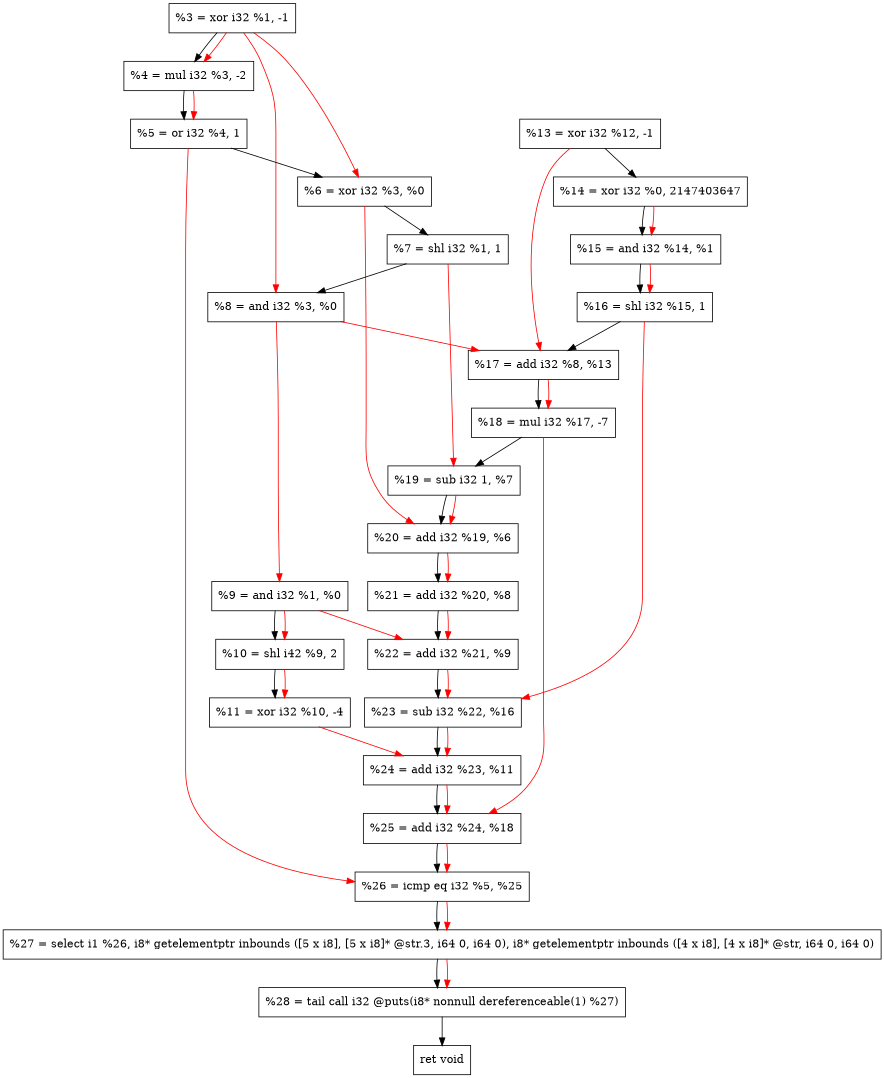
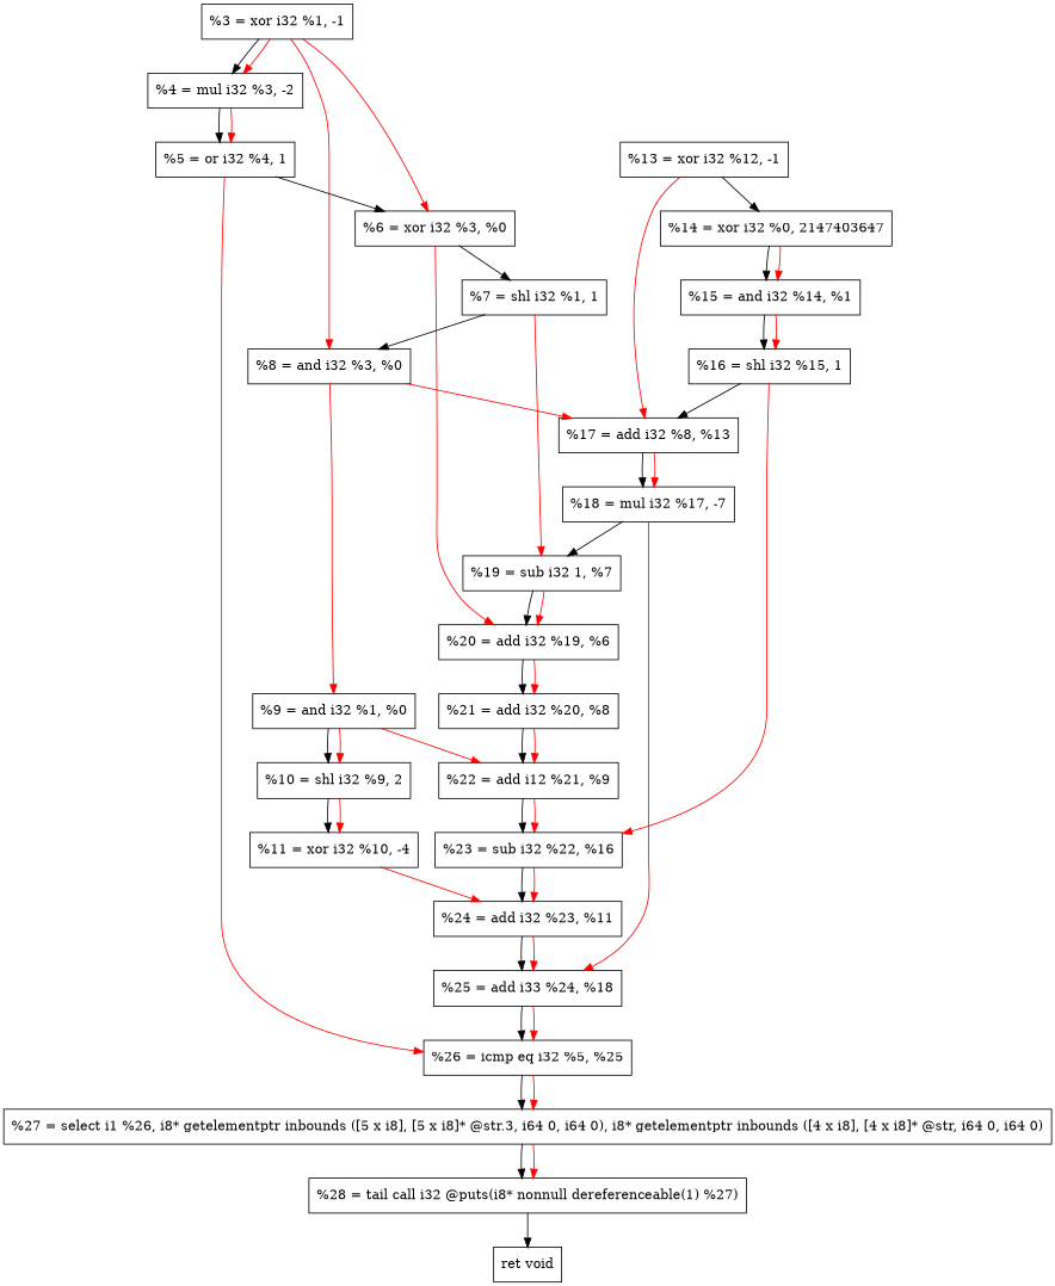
  digraph {
    fontname="DejaVu Serif"
    node [fontname="DejaVu Serif" shape=record]
    edge [fontname="DejaVu Serif" color=red]
    n1 [label="  %3 = xor i32 %1, -1"]
    n2 [label="  %4 = mul i32 %3, -2"]
    n3 [label="  %6 = xor i32 %3, %0"]
    n4 [label="  %8 = and i32 %3, %0"]
    n5 [label="  %5 = or i32 %4, 1"]
    n6 [label="  %7 = shl i32 %1, 1"]
    n7 [label="  %20 = add i32 %19, %6"]
    n8 [label="  %9 = and i32 %1, %0"]
    n9 [label="  %17 = add i32 %8, %13"]
    n10 [label="  %26 = icmp eq i32 %5, %25"]
    n11 [label="  %27 = select i1 %26, i8* getelementptr inbounds ([5 x i8], [5 x i8]* @str.3, i64 0, i64 0), i8* getelementptr inbounds ([4 x i8], [4 x i8]* @str, i64 0, i64 0)"]
    n12 [label="  %19 = sub i32 1, %7"]
    n13 [label="  %21 = add i32 %20, %8"]
-   n14 [label="%10 = shl i42 %9, 2"]
-   n15 [label="  %22 = add i32 %21, %9"]
+   n14 [label="  %10 = shl i32 %9, 2"]
+   n15 [label="%22 = add i12 %21, %9"]
    n16 [label="  %18 = mul i32 %17, -7"]
    n17 [label="  %11 = xor i32 %10, -4"]
    n18 [label="  %23 = sub i32 %22, %16"]
    n19 [label="  %24 = add i32 %23, %11"]
-   n20 [label="  %25 = add i32 %24, %18"]
+   n20 [label="%25 = add i33 %24, %18"]
    n21 [label="  %13 = xor i32 %12, -1"]
    n22 [label="%14 = xor i32 %0, 2147403647"]
    n23 [label="  %15 = and i32 %14, %1"]
    n24 [label="  %16 = shl i32 %15, 1"]
    n25 [label="  %28 = tail call i32 @puts(i8* nonnull dereferenceable(1) %27)"]
    n26 [label="  ret void"]
    n1 -> n2 [color=""]
    n1 -> n2
    n1 -> n3
    n1 -> n4
    n2 -> n5 [color=""]
    n2 -> n5
    n3 -> n6 [color=""]
    n3 -> n7
    n4 -> n8
    n4 -> n9
    n5 -> n3 [color=""]
    n5 -> n10
    n6 -> n4 [color=""]
    n6 -> n12
    n7 -> n13 [color=""]
    n7 -> n13
    n8 -> n14 [color=""]
    n8 -> n14
    n8 -> n15
    n9 -> n16 [color=""]
    n9 -> n16
    n10 -> n11 [color=""]
    n10 -> n11
    n11 -> n25 [color=""]
    n11 -> n25
    n12 -> n7 [color=""]
    n12 -> n7
    n13 -> n15 [color=""]
    n13 -> n15
    n14 -> n17 [color=""]
    n14 -> n17
    n15 -> n18 [color=""]
    n15 -> n18
    n16 -> n12 [color=""]
    n16 -> n20
    n17 -> n19
    n18 -> n19 [color=""]
    n18 -> n19
    n19 -> n20 [color=""]
    n19 -> n20
    n20 -> n10 [color=""]
    n20 -> n10
    n21 -> n9
    n21 -> n22 [color=""]
    n22 -> n23 [color=""]
    n22 -> n23
    n23 -> n24 [color=""]
    n23 -> n24
    n24 -> n9 [color=""]
    n24 -> n18
    n25 -> n26 [color=""]
  }
